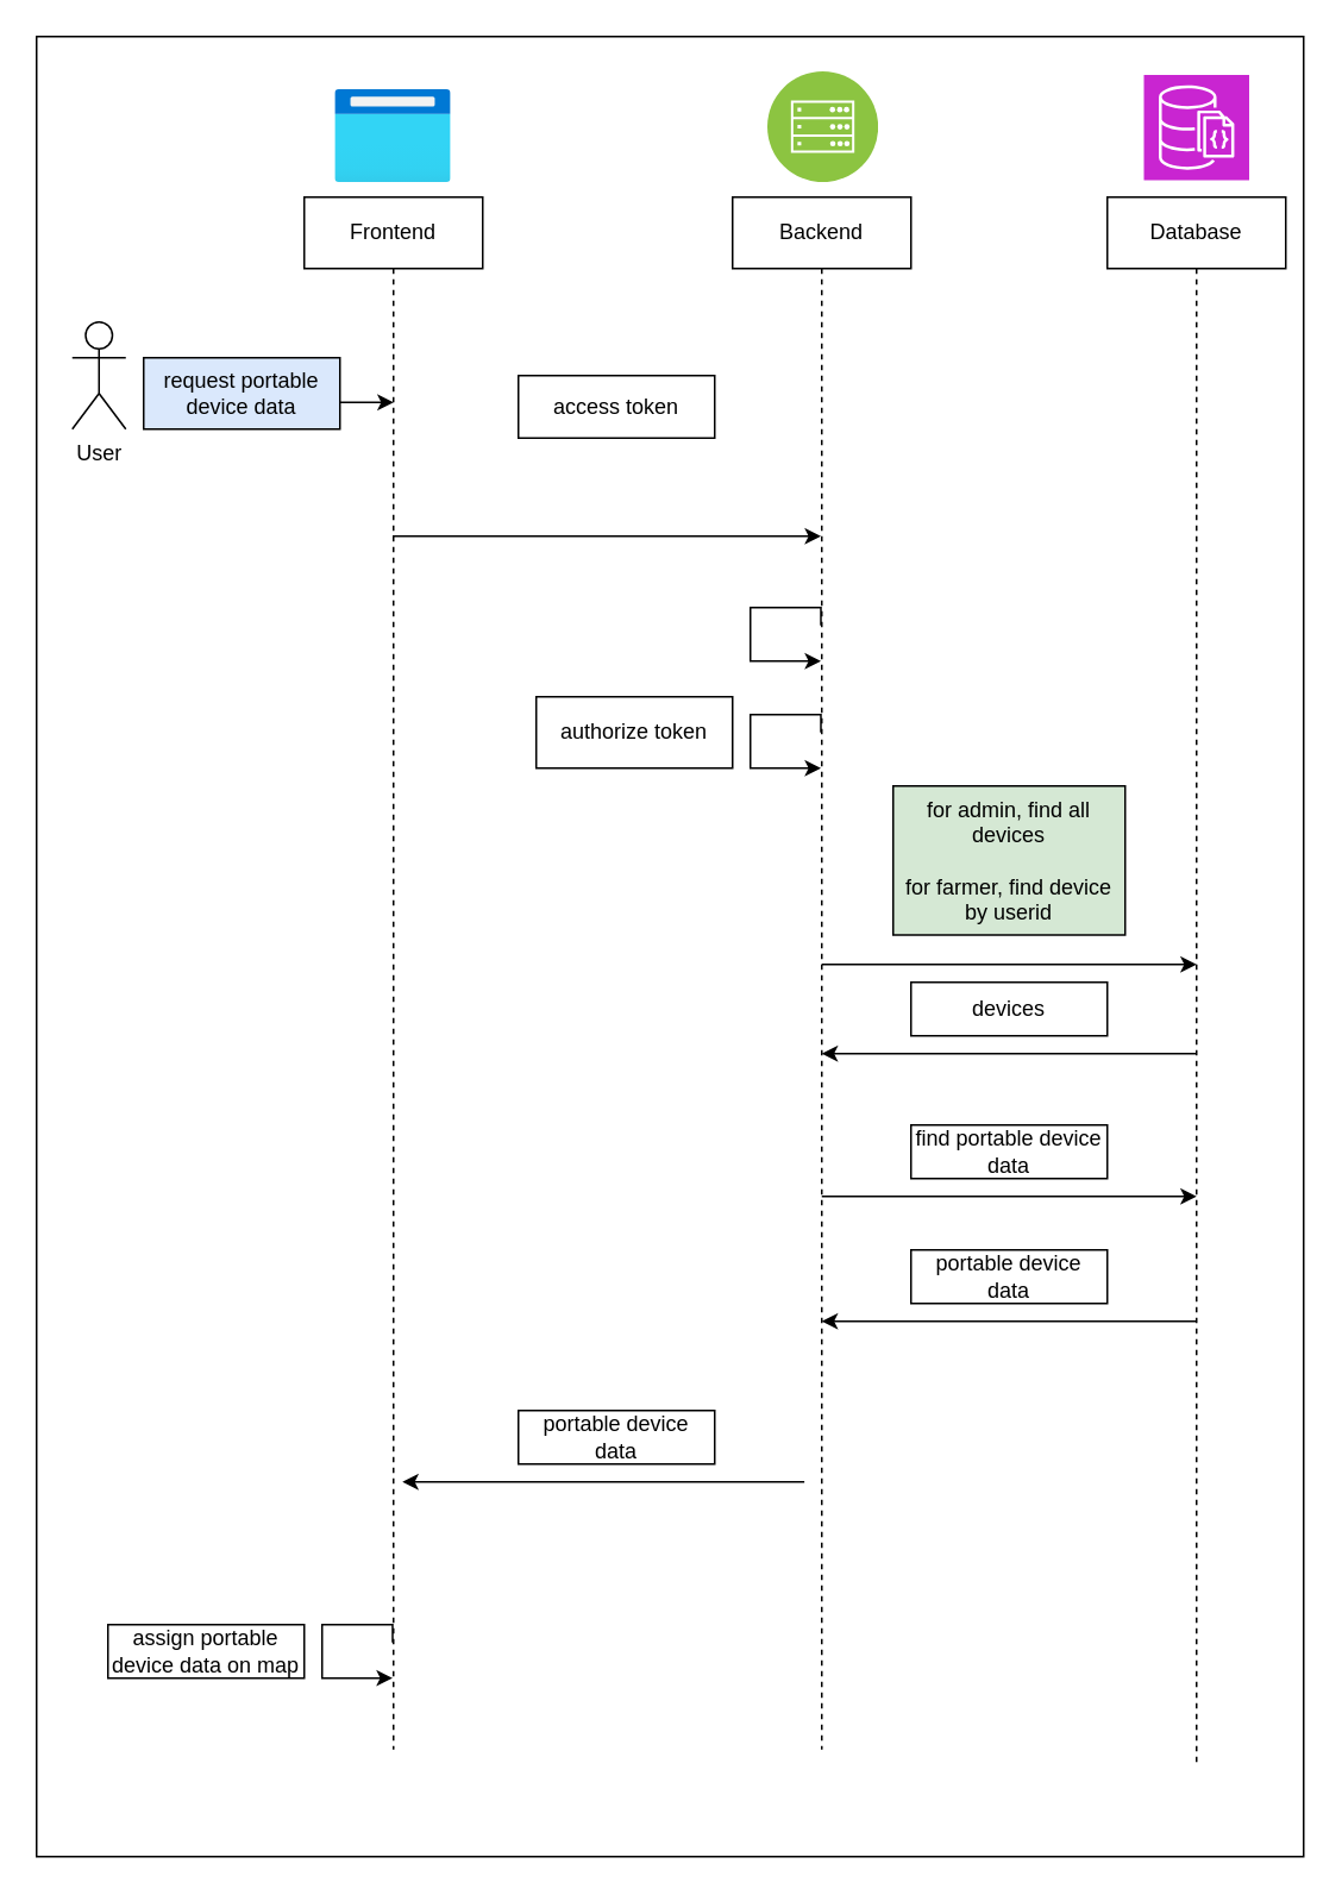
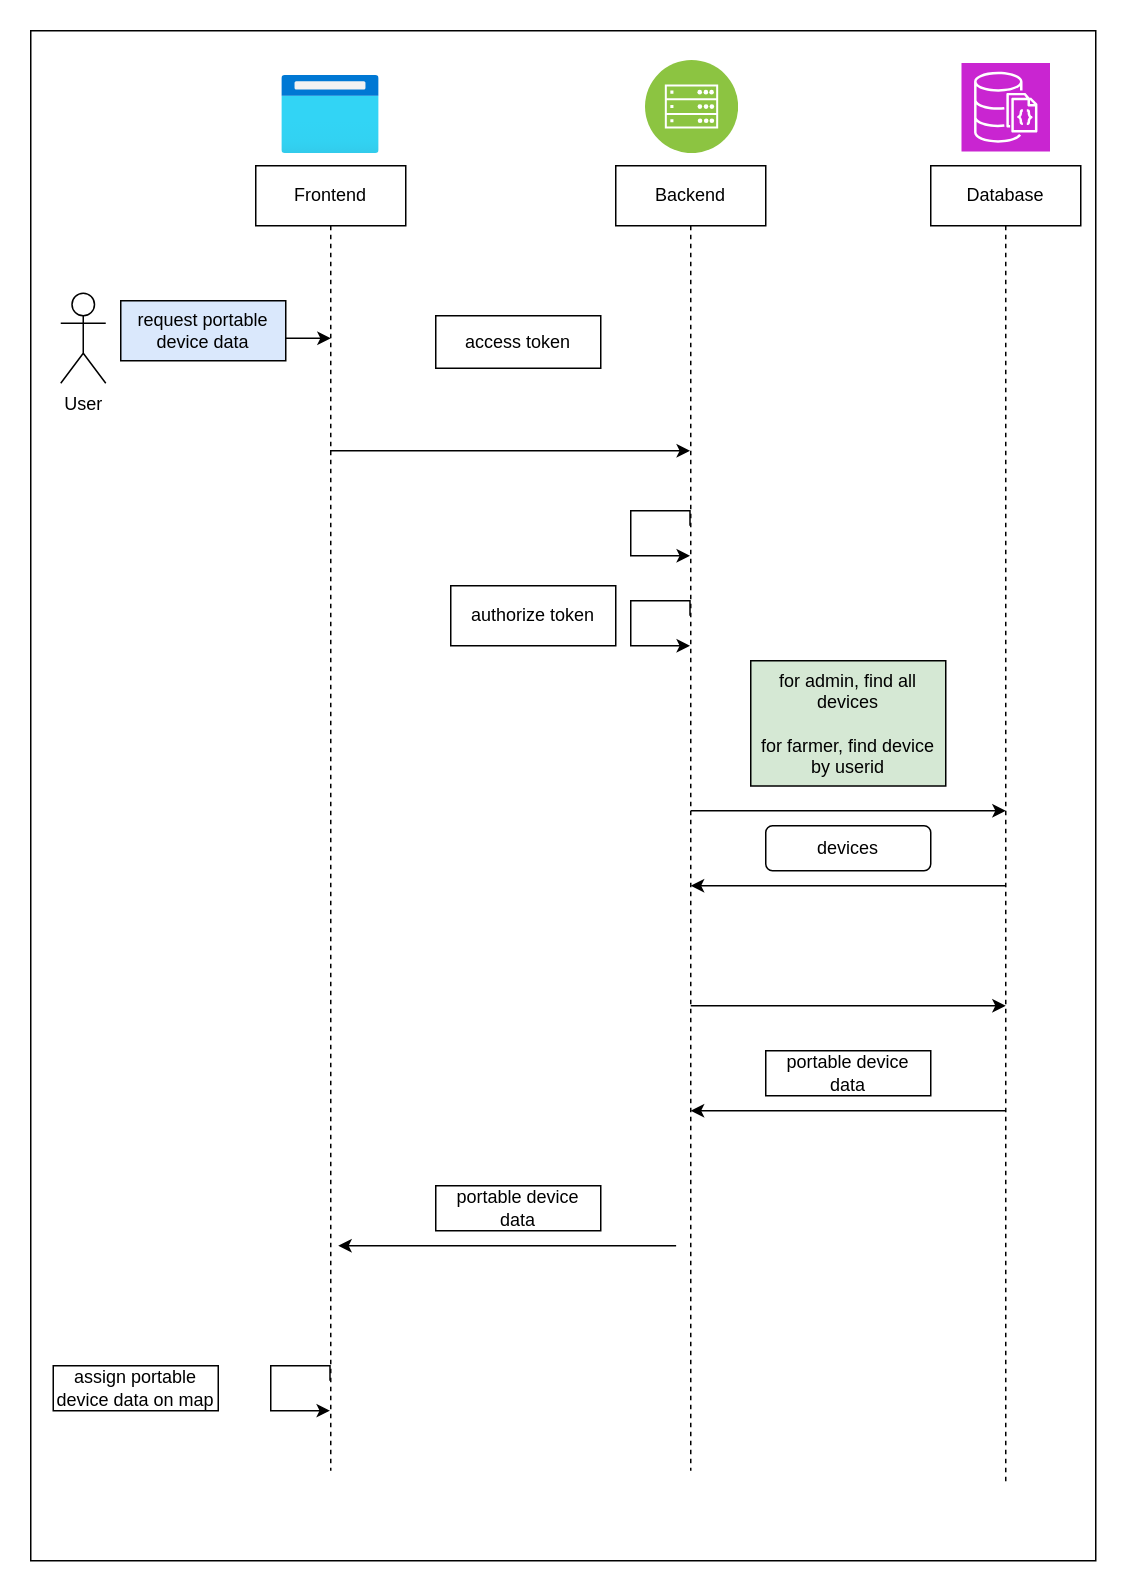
  <mxCell id="0" />
  <mxCell id="1" parent="0" />
  <mxCell id="2" value="" style="rounded=0;whiteSpace=wrap;html=1;" vertex="1" parent="1"><mxGeometry x="20" y="20" width="710" height="1020" as="geometry" /></mxCell>
  <mxCell id="3" style="edgeStyle=orthogonalEdgeStyle;rounded=0;orthogonalLoop=1;jettySize=auto;html=1;curved=0;" edge="1" parent="1"><mxGeometry relative="1" as="geometry"><Array as="points"><mxPoint x="310" y="300" /><mxPoint x="310" y="300" /></Array><mxPoint x="219.5" y="300" as="sourcePoint" /><mxPoint x="459.5" y="300" as="targetPoint" /></mxGeometry></mxCell>
  <mxCell id="4" value="access token" style="html=1;whiteSpace=wrap;" vertex="1" parent="1"><mxGeometry x="290" y="210" width="110" height="35" as="geometry" /></mxCell>
  <mxCell id="5" style="edgeStyle=orthogonalEdgeStyle;rounded=0;orthogonalLoop=1;jettySize=auto;html=1;curved=0;" edge="1" parent="1"><mxGeometry relative="1" as="geometry"><mxPoint x="459.5" y="350" as="sourcePoint" /><mxPoint x="459.5" y="370" as="targetPoint" /><Array as="points"><mxPoint x="420" y="340" /></Array></mxGeometry></mxCell>
  <mxCell id="6" style="edgeStyle=orthogonalEdgeStyle;rounded=0;orthogonalLoop=1;jettySize=auto;html=1;curved=0;" parent="1" edge="1"><mxGeometry relative="1" as="geometry"><Array as="points"><mxPoint x="530.5" y="540" /><mxPoint x="530.5" y="540" /></Array><mxPoint x="460" y="540" as="sourcePoint" /><mxPoint x="670" y="540" as="targetPoint" /></mxGeometry></mxCell>
  <mxCell id="7" value="Backend" style="shape=umlLifeline;perimeter=lifelinePerimeter;whiteSpace=wrap;html=1;container=1;dropTarget=0;collapsible=0;recursiveResize=0;outlineConnect=0;portConstraint=eastwest;newEdgeStyle={&quot;curved&quot;:0,&quot;rounded&quot;:0};" parent="1" vertex="1"><mxGeometry x="410" y="110" width="100" height="870" as="geometry" /></mxCell>
  <mxCell id="8" value="Database" style="shape=umlLifeline;perimeter=lifelinePerimeter;whiteSpace=wrap;html=1;container=1;dropTarget=0;collapsible=0;recursiveResize=0;outlineConnect=0;portConstraint=eastwest;newEdgeStyle={&quot;curved&quot;:0,&quot;rounded&quot;:0};" parent="1" vertex="1"><mxGeometry x="620" y="110" width="100" height="880" as="geometry" /></mxCell>
- <mxCell id="9" value="devices" style="html=1;whiteSpace=wrap;" parent="1" vertex="1"><mxGeometry x="510" y="550" width="110" height="30" as="geometry" /></mxCell>
+ <mxCell id="9" value="devices" style="html=1;whiteSpace=wrap;rounded=1;" parent="1" vertex="1"><mxGeometry x="510" y="550" width="110" height="30" as="geometry" /></mxCell>
  <mxCell id="10" style="edgeStyle=orthogonalEdgeStyle;rounded=0;orthogonalLoop=1;jettySize=auto;html=1;curved=0;" parent="1" edge="1"><mxGeometry relative="1" as="geometry"><mxPoint x="670" y="590" as="sourcePoint" /><mxPoint x="460" y="590" as="targetPoint" /><Array as="points"><mxPoint x="630.5" y="590" /><mxPoint x="630.5" y="590" /></Array></mxGeometry></mxCell>
  <mxCell id="11" value="" style="image;aspect=fixed;perimeter=ellipsePerimeter;html=1;align=center;shadow=0;dashed=0;fontColor=#4277BB;labelBackgroundColor=default;fontSize=12;spacingTop=3;image=img/lib/ibm/infrastructure/mobile_backend.svg;" parent="1" vertex="1"><mxGeometry x="430" y="40" width="62" height="62" as="geometry" /></mxCell>
  <mxCell id="12" value="" style="sketch=0;points=[[0,0,0],[0.25,0,0],[0.5,0,0],[0.75,0,0],[1,0,0],[0,1,0],[0.25,1,0],[0.5,1,0],[0.75,1,0],[1,1,0],[0,0.25,0],[0,0.5,0],[0,0.75,0],[1,0.25,0],[1,0.5,0],[1,0.75,0]];outlineConnect=0;fontColor=#232F3E;fillColor=#C925D1;strokeColor=#ffffff;dashed=0;verticalLabelPosition=bottom;verticalAlign=top;align=center;html=1;fontSize=12;fontStyle=0;aspect=fixed;shape=mxgraph.aws4.resourceIcon;resIcon=mxgraph.aws4.documentdb_with_mongodb_compatibility;" parent="1" vertex="1"><mxGeometry x="640.5" y="41.5" width="59" height="59" as="geometry" /></mxCell>
  <mxCell id="13" value="" style="endArrow=classic;html=1;rounded=0;" parent="1" edge="1"><mxGeometry width="50" height="50" relative="1" as="geometry"><mxPoint x="450.25" y="830" as="sourcePoint" /><mxPoint x="225" y="830" as="targetPoint" /></mxGeometry></mxCell>
  <mxCell id="14" value="portable device data" style="html=1;whiteSpace=wrap;" parent="1" vertex="1"><mxGeometry x="290" y="790" width="110" height="30" as="geometry" /></mxCell>
  <mxCell id="15" value="for admin, find all devices&lt;br&gt;&lt;br&gt;for farmer, find device by userid" style="html=1;whiteSpace=wrap;fillColor=#d5e8d4;" parent="1" vertex="1"><mxGeometry x="500" y="440" width="130" height="83.5" as="geometry" /></mxCell>
  <mxCell id="16" style="edgeStyle=orthogonalEdgeStyle;rounded=0;orthogonalLoop=1;jettySize=auto;html=1;curved=0;" parent="1" edge="1"><mxGeometry relative="1" as="geometry"><Array as="points"><mxPoint x="530.5" y="670" /><mxPoint x="530.5" y="670" /></Array><mxPoint x="460" y="670" as="sourcePoint" /><mxPoint x="670" y="670" as="targetPoint" /></mxGeometry></mxCell>
- <mxCell id="17" value="find portable device data" style="html=1;whiteSpace=wrap;" parent="1" vertex="1"><mxGeometry x="510" y="630" width="110" height="30" as="geometry" /></mxCell>
  <mxCell id="18" style="edgeStyle=orthogonalEdgeStyle;rounded=0;orthogonalLoop=1;jettySize=auto;html=1;curved=0;" parent="1" edge="1"><mxGeometry relative="1" as="geometry"><mxPoint x="670" y="740" as="sourcePoint" /><mxPoint x="460" y="740" as="targetPoint" /><Array as="points"><mxPoint x="630.5" y="740" /><mxPoint x="630.5" y="740" /></Array></mxGeometry></mxCell>
  <mxCell id="19" value="portable device data" style="html=1;whiteSpace=wrap;" parent="1" vertex="1"><mxGeometry x="510" y="700" width="110" height="30" as="geometry" /></mxCell>
  <mxCell id="20" style="edgeStyle=orthogonalEdgeStyle;rounded=0;orthogonalLoop=1;jettySize=auto;html=1;curved=0;" parent="1" edge="1"><mxGeometry relative="1" as="geometry"><mxPoint x="219.5" y="919.95" as="sourcePoint" /><mxPoint x="219.5" y="939.95" as="targetPoint" /><Array as="points"><mxPoint x="180" y="909.95" /></Array></mxGeometry></mxCell>
- <mxCell id="21" value="assign portable device data on map" style="html=1;whiteSpace=wrap;" parent="1" vertex="1"><mxGeometry x="60" y="910" width="110" height="30" as="geometry" /></mxCell>
+ <mxCell id="21" value="assign portable device data on map" style="html=1;whiteSpace=wrap;" parent="1" vertex="1"><mxGeometry x="35" y="910" width="110" height="30" as="geometry" /></mxCell>
  <mxCell id="22" value="Frontend" style="shape=umlLifeline;perimeter=lifelinePerimeter;whiteSpace=wrap;html=1;container=1;dropTarget=0;collapsible=0;recursiveResize=0;outlineConnect=0;portConstraint=eastwest;newEdgeStyle={&quot;curved&quot;:0,&quot;rounded&quot;:0};" vertex="1" parent="1"><mxGeometry x="170" y="110" width="100" height="870" as="geometry" /></mxCell>
  <mxCell id="23" value="" style="image;aspect=fixed;html=1;points=[];align=center;fontSize=12;image=img/lib/azure2/general/Browser.svg;" vertex="1" parent="1"><mxGeometry x="187.5" y="50" width="65" height="52" as="geometry" /></mxCell>
- <mxCell id="24" value="User" style="shape=umlActor;verticalLabelPosition=bottom;verticalAlign=top;html=1;" vertex="1" parent="1"><mxGeometry x="40" y="180" width="30" height="60" as="geometry" /></mxCell>
+ <mxCell id="24" value="User" style="shape=umlActor;verticalLabelPosition=bottom;verticalAlign=top;html=1;" vertex="1" parent="1"><mxGeometry x="40" y="195" width="30" height="60" as="geometry" /></mxCell>
  <mxCell id="25" style="rounded=0;orthogonalLoop=1;jettySize=auto;html=1;" edge="1" parent="1"><mxGeometry relative="1" as="geometry"><mxPoint x="120" y="225" as="sourcePoint" /><mxPoint x="220" y="225" as="targetPoint" /></mxGeometry></mxCell>
  <mxCell id="26" value="request portable device data" style="html=1;whiteSpace=wrap;fillColor=#dae8fc;" vertex="1" parent="1"><mxGeometry x="80" y="200" width="110" height="40" as="geometry" /></mxCell>
  <mxCell id="27" style="edgeStyle=orthogonalEdgeStyle;rounded=0;orthogonalLoop=1;jettySize=auto;html=1;curved=0;" edge="1" parent="1"><mxGeometry relative="1" as="geometry"><mxPoint x="459.5" y="410" as="sourcePoint" /><mxPoint x="459.5" y="430" as="targetPoint" /><Array as="points"><mxPoint x="420" y="400" /></Array></mxGeometry></mxCell>
  <mxCell id="28" value="authorize token" style="html=1;whiteSpace=wrap;" vertex="1" parent="1"><mxGeometry x="300" y="390" width="110" height="40" as="geometry" /></mxCell>
